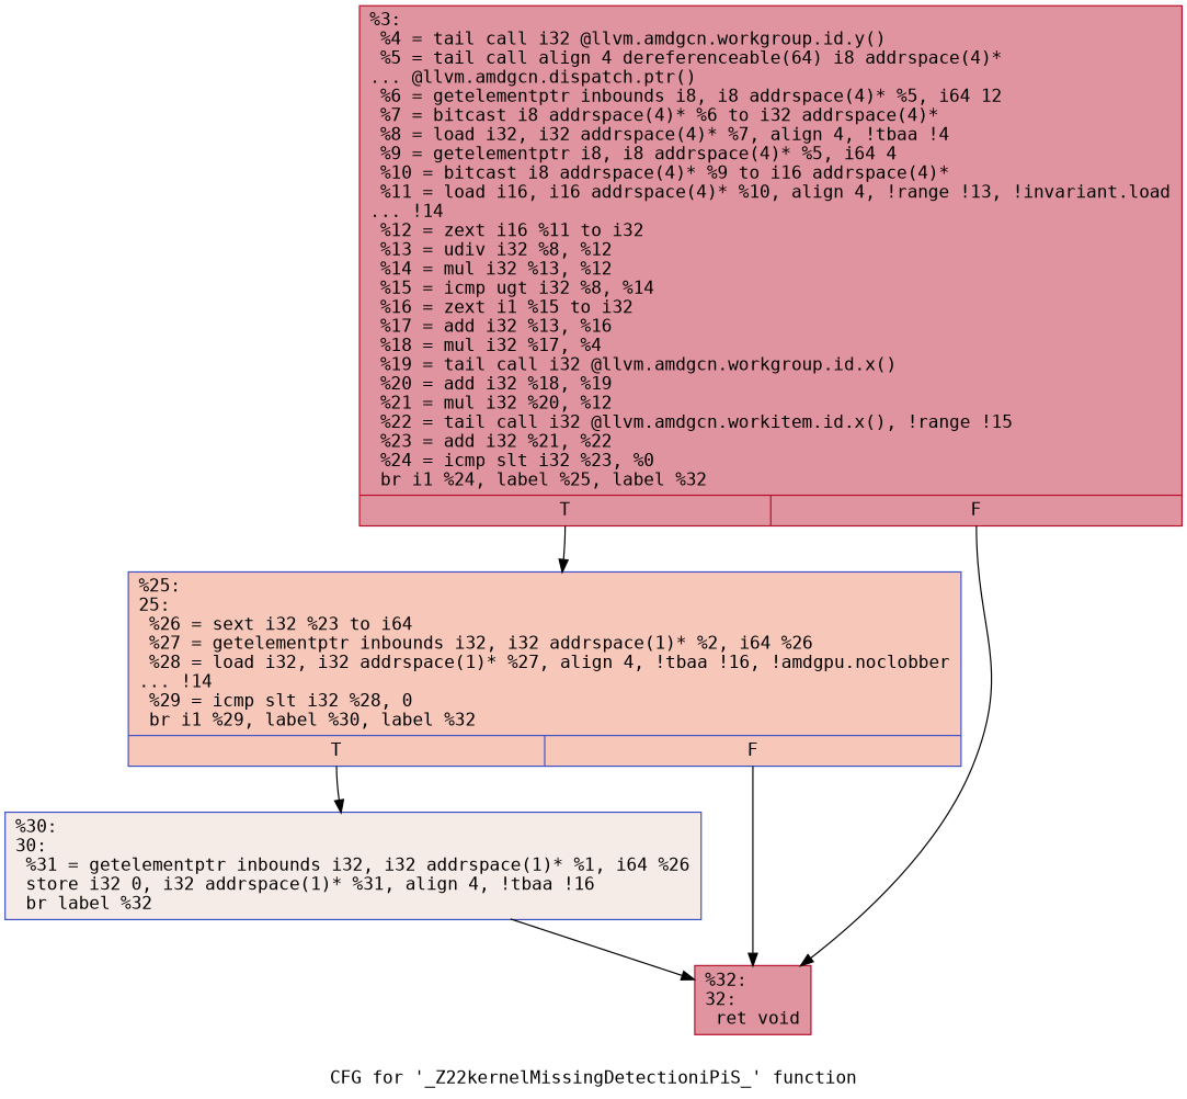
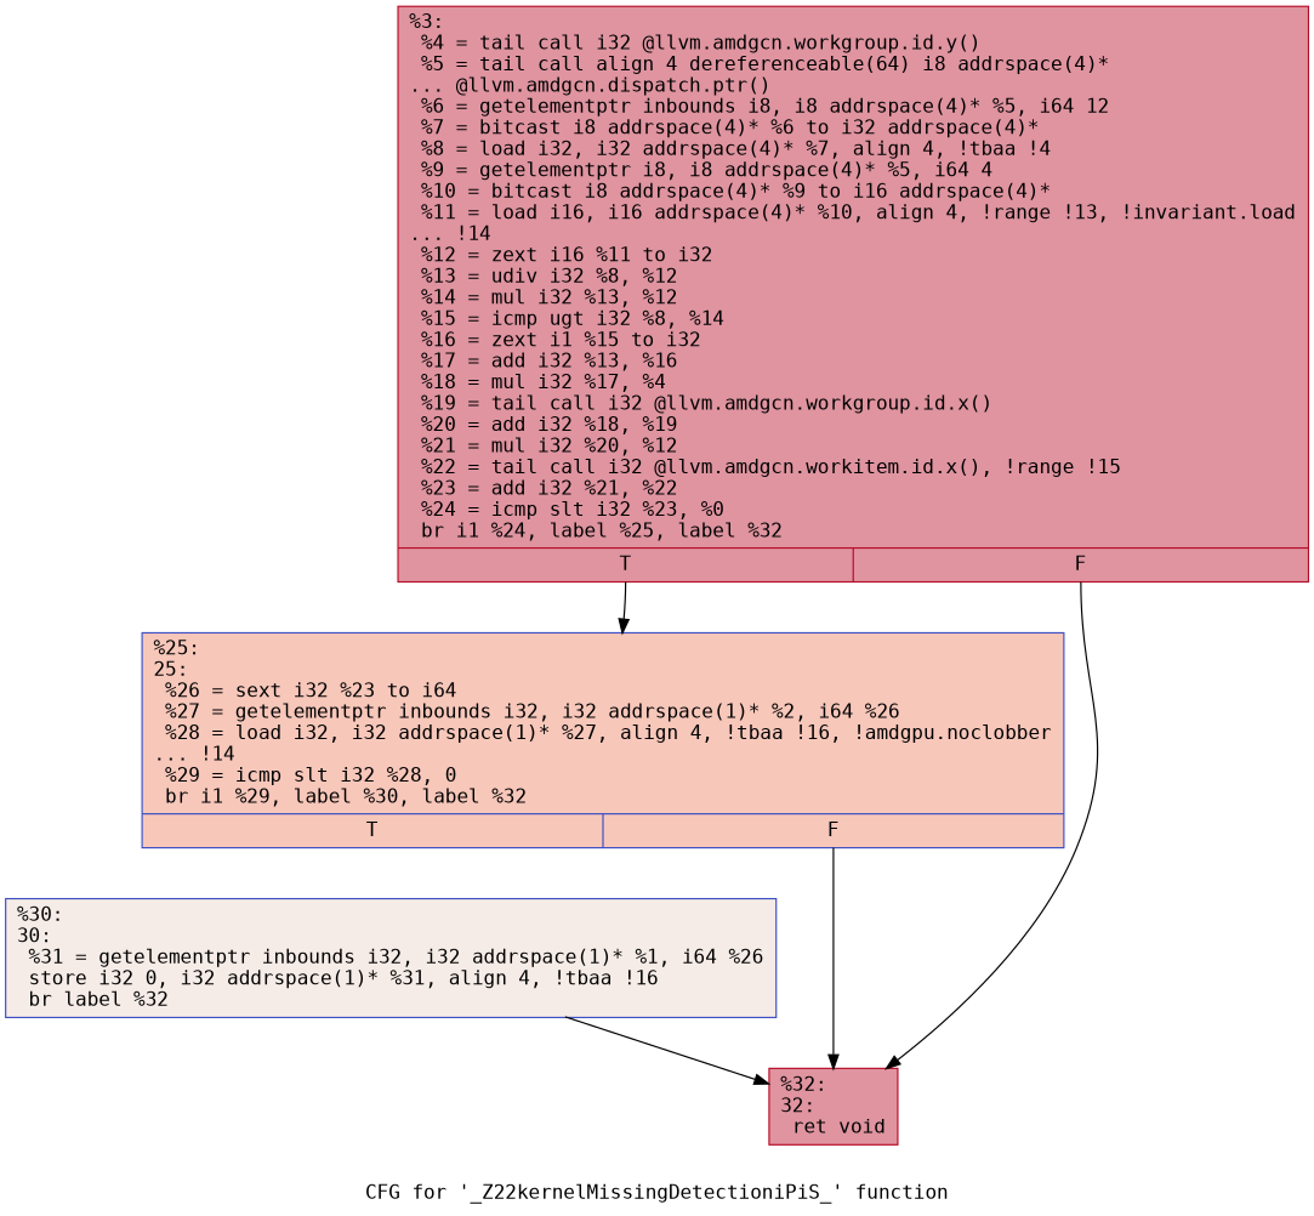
  digraph {
    label="CFG for '_Z22kernelMissingDetectioniPiS_' function"
    fontname="DejaVu Sans Mono"
    node [color="#b70d28ff" fillcolor="#b70d2870" shape=record style=filled fontname="DejaVu Sans Mono"]
    edge [tailport=s0 fontname="DejaVu Sans Mono"]
    n1 [label="{%3:\l  %4 = tail call i32 @llvm.amdgcn.workgroup.id.y()\l  %5 = tail call align 4 dereferenceable(64) i8 addrspace(4)*\l... @llvm.amdgcn.dispatch.ptr()\l  %6 = getelementptr inbounds i8, i8 addrspace(4)* %5, i64 12\l  %7 = bitcast i8 addrspace(4)* %6 to i32 addrspace(4)*\l  %8 = load i32, i32 addrspace(4)* %7, align 4, !tbaa !4\l  %9 = getelementptr i8, i8 addrspace(4)* %5, i64 4\l  %10 = bitcast i8 addrspace(4)* %9 to i16 addrspace(4)*\l  %11 = load i16, i16 addrspace(4)* %10, align 4, !range !13, !invariant.load\l... !14\l  %12 = zext i16 %11 to i32\l  %13 = udiv i32 %8, %12\l  %14 = mul i32 %13, %12\l  %15 = icmp ugt i32 %8, %14\l  %16 = zext i1 %15 to i32\l  %17 = add i32 %13, %16\l  %18 = mul i32 %17, %4\l  %19 = tail call i32 @llvm.amdgcn.workgroup.id.x()\l  %20 = add i32 %18, %19\l  %21 = mul i32 %20, %12\l  %22 = tail call i32 @llvm.amdgcn.workitem.id.x(), !range !15\l  %23 = add i32 %21, %22\l  %24 = icmp slt i32 %23, %0\l  br i1 %24, label %25, label %32\l|{<s0>T|<s1>F}}"]
    n2 [color="#3d50c3ff" fillcolor="#ec7f6370" label="{%25:\l25:                                               \l  %26 = sext i32 %23 to i64\l  %27 = getelementptr inbounds i32, i32 addrspace(1)* %2, i64 %26\l  %28 = load i32, i32 addrspace(1)* %27, align 4, !tbaa !16, !amdgpu.noclobber\l... !14\l  %29 = icmp slt i32 %28, 0\l  br i1 %29, label %30, label %32\l|{<s0>T|<s1>F}}"]
    n3 [label="{%32:\l32:                                               \l  ret void\l}"]
    n4 [color="#3d50c3ff" fillcolor="#ead5c970" label="{%30:\l30:                                               \l  %31 = getelementptr inbounds i32, i32 addrspace(1)* %1, i64 %26\l  store i32 0, i32 addrspace(1)* %31, align 4, !tbaa !16\l  br label %32\l}"]
    n1 -> n2
    n1 -> n3 [tailport=s1]
    n2 -> n3 [tailport=s1]
-   n2 -> n4
    n4 -> n3 [tailport=""]
  }
